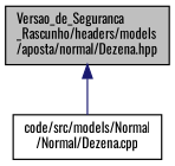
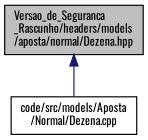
  digraph {
    fontname=Oswald
    node [color=black fontname=Oswald fontsize=10 shape=record style=filled]
    n1 [fillcolor=grey75 fontcolor=black height=0.2 label="Versao_de_Seguranca\l_Rascunho/headers/models\l/aposta/normal/Dezena.hpp" width=0.4]
-   n2 [fillcolor=white height=0.2 label="code/src/models/Normal\l/Normal/Dezena.cpp" width=0.4]
+   n2 [fillcolor=white height=0.2 label="code/src/models/Aposta\l/Normal/Dezena.cpp" width=0.4]
    n1 -> n2 [color=midnightblue dir=back fontname=Oswald fontsize=10 labelfontname=Helvetica labelfontsize=10 style=solid]
  }
